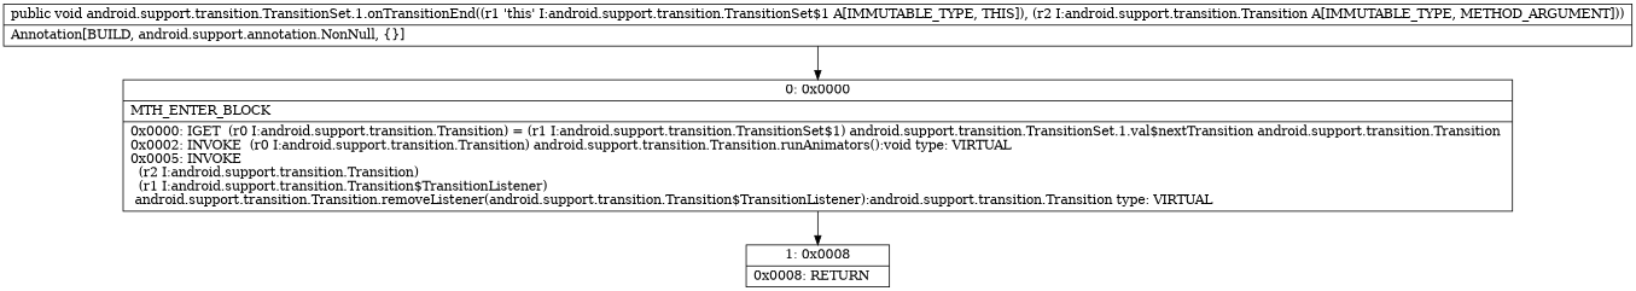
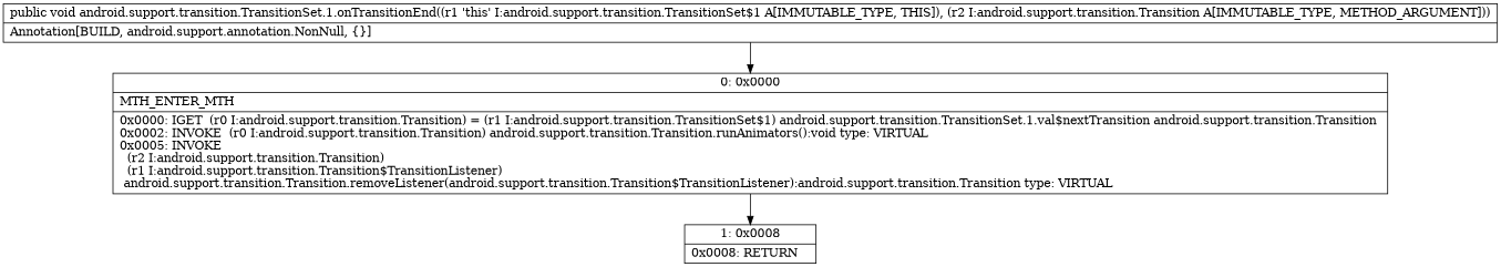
  digraph {
    fontname="DejaVu Serif"
    node [shape=record fontname="DejaVu Serif"]
    edge [fontname="DejaVu Serif"]
-   n1 [label="{0\:\ 0x0000|MTH_ENTER_BLOCK\l|0x0000: IGET  (r0 I:android.support.transition.Transition) = (r1 I:android.support.transition.TransitionSet$1) android.support.transition.TransitionSet.1.val$nextTransition android.support.transition.Transition \l0x0002: INVOKE  (r0 I:android.support.transition.Transition) android.support.transition.Transition.runAnimators():void type: VIRTUAL \l0x0005: INVOKE  \l  (r2 I:android.support.transition.Transition)\l  (r1 I:android.support.transition.Transition$TransitionListener)\l android.support.transition.Transition.removeListener(android.support.transition.Transition$TransitionListener):android.support.transition.Transition type: VIRTUAL \l}"]
+   n1 [label="{0\:\ 0x0000|MTH_ENTER_MTH\l|0x0000: IGET  (r0 I:android.support.transition.Transition) = (r1 I:android.support.transition.TransitionSet$1) android.support.transition.TransitionSet.1.val$nextTransition android.support.transition.Transition \l0x0002: INVOKE  (r0 I:android.support.transition.Transition) android.support.transition.Transition.runAnimators():void type: VIRTUAL \l0x0005: INVOKE  \l  (r2 I:android.support.transition.Transition)\l  (r1 I:android.support.transition.Transition$TransitionListener)\l android.support.transition.Transition.removeListener(android.support.transition.Transition$TransitionListener):android.support.transition.Transition type: VIRTUAL \l}"]
    n2 [label="{1\:\ 0x0008|0x0008: RETURN   \l}"]
    n3 [label="{public void android.support.transition.TransitionSet.1.onTransitionEnd((r1 'this' I:android.support.transition.TransitionSet$1 A[IMMUTABLE_TYPE, THIS]), (r2 I:android.support.transition.Transition A[IMMUTABLE_TYPE, METHOD_ARGUMENT]))  | Annotation[BUILD, android.support.annotation.NonNull, \{\}]\l}"]
    n1 -> n2
    n3 -> n1
  }
